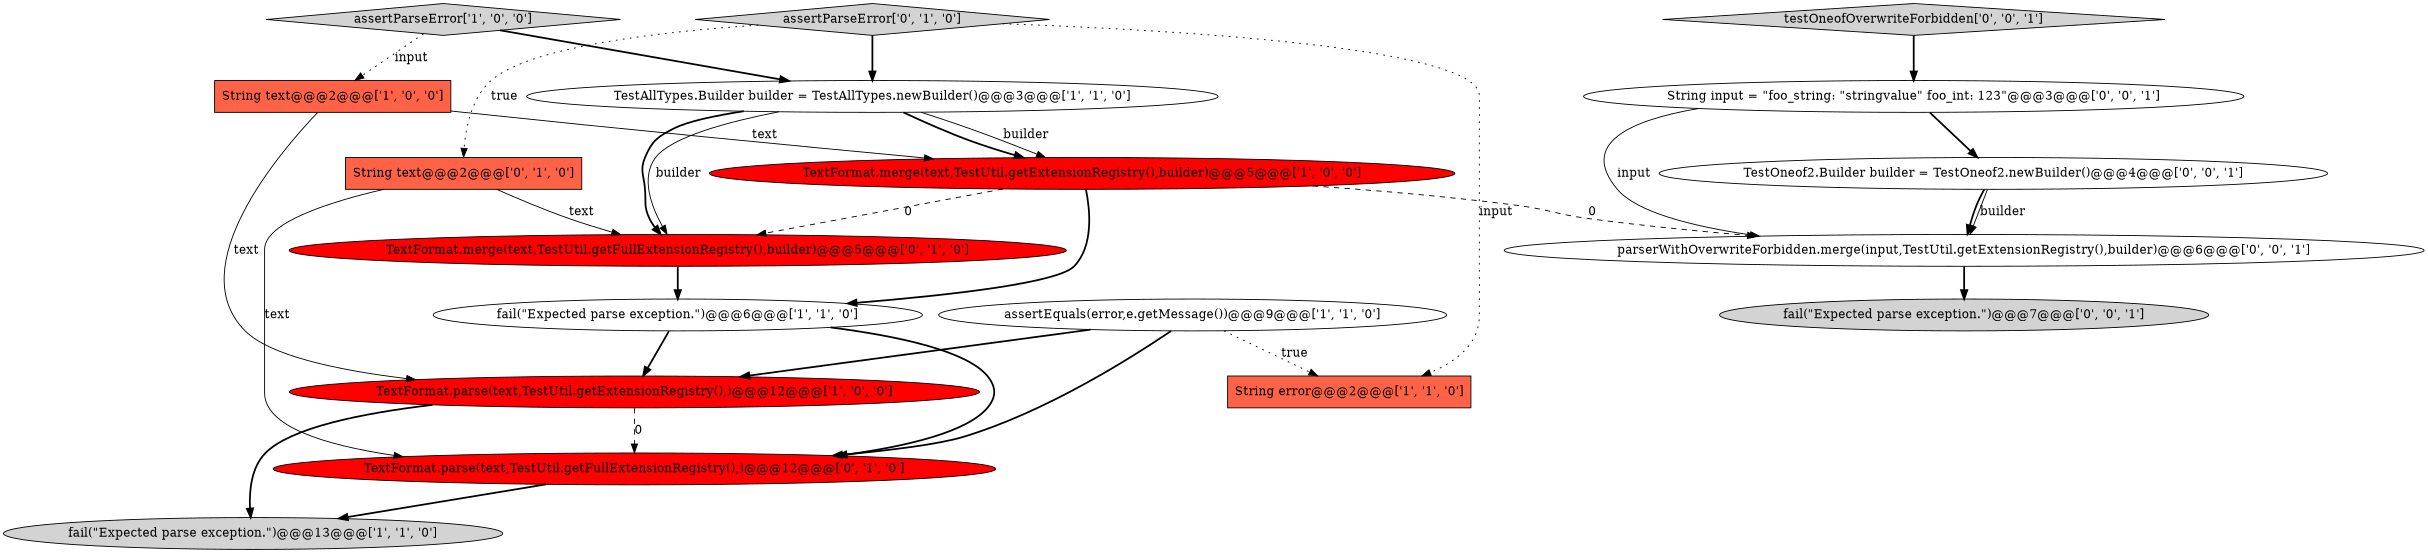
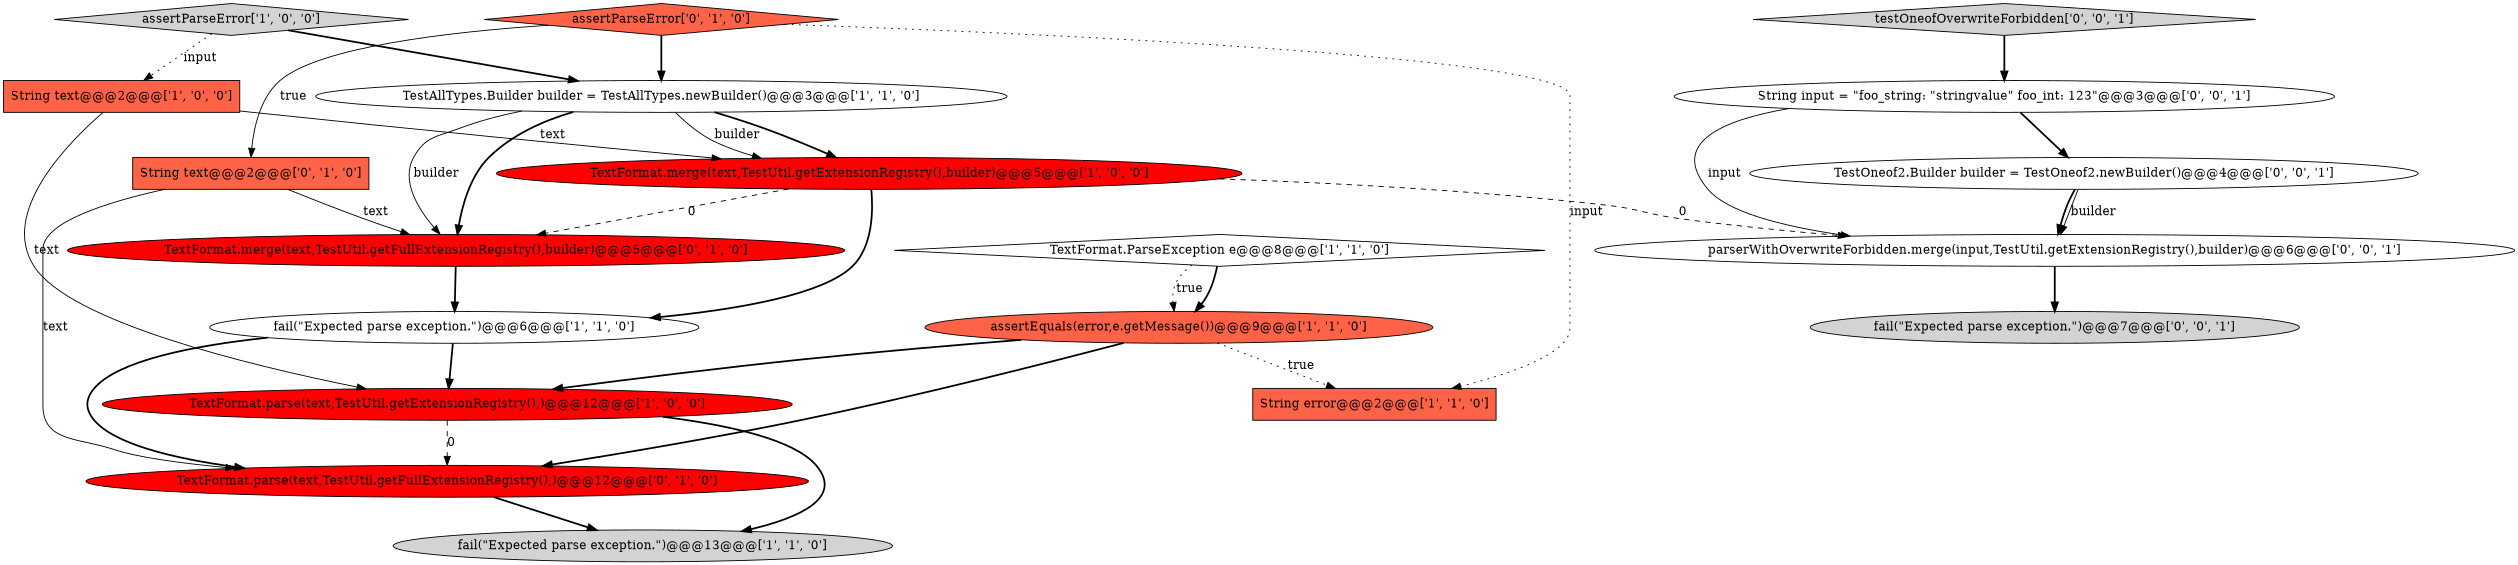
  digraph {
    node [fillcolor=white shape=ellipse style=filled]
    edge [style=bold]
-   n2 [label="assertEquals(error,e.getMessage())@@@9@@@['1', '1', '0']"]
+   n1 [label="TextFormat.ParseException e@@@8@@@['1', '1', '0']" shape=diamond]
+   n2 [fillcolor=tomato label="assertEquals(error,e.getMessage())@@@9@@@['1', '1', '0']"]
    n3 [fillcolor=red label="TextFormat.parse(text,TestUtil.getExtensionRegistry(),)@@@12@@@['1', '0', '0']"]
    n4 [fillcolor=red label="TextFormat.parse(text,TestUtil.getFullExtensionRegistry(),)@@@12@@@['0', '1', '0']"]
    n5 [fillcolor=tomato label="String error@@@2@@@['1', '1', '0']" shape=box]
    n6 [label="fail(\"Expected parse exception.\")@@@6@@@['1', '1', '0']"]
    n7 [fillcolor=lightgray label="fail(\"Expected parse exception.\")@@@13@@@['1', '1', '0']"]
    n8 [fillcolor=lightgray label="assertParseError['1', '0', '0']" shape=diamond]
    n9 [fillcolor=tomato label="String text@@@2@@@['1', '0', '0']" shape=box]
    n10 [label="TestAllTypes.Builder builder = TestAllTypes.newBuilder()@@@3@@@['1', '1', '0']"]
    n11 [fillcolor=red label="TextFormat.merge(text,TestUtil.getExtensionRegistry(),builder)@@@5@@@['1', '0', '0']"]
    n12 [fillcolor=red label="TextFormat.merge(text,TestUtil.getFullExtensionRegistry(),builder)@@@5@@@['0', '1', '0']"]
    n13 [label="parserWithOverwriteForbidden.merge(input,TestUtil.getExtensionRegistry(),builder)@@@6@@@['0', '0', '1']"]
    n14 [fillcolor=lightgray label="fail(\"Expected parse exception.\")@@@7@@@['0', '0', '1']"]
-   n15 [fillcolor=lightgray label="assertParseError['0', '1', '0']" shape=diamond]
+   n15 [fillcolor=tomato label="assertParseError['0', '1', '0']" shape=diamond]
    n16 [fillcolor=tomato label="String text@@@2@@@['0', '1', '0']" shape=box]
    n17 [fillcolor=lightgray label="testOneofOverwriteForbidden['0', '0', '1']" shape=diamond]
    n18 [label="String input = \"foo_string: \"stringvalue\" foo_int: 123\"@@@3@@@['0', '0', '1']"]
    n19 [label="TestOneof2.Builder builder = TestOneof2.newBuilder()@@@4@@@['0', '0', '1']"]
+   n1 -> n2
+   n1 -> n2 [label=true style=dotted]
    n2 -> n3
    n2 -> n4
    n2 -> n5 [label=true style=dotted]
    n3 -> n4 [label=0 style=dashed]
    n3 -> n7
    n4 -> n7
    n6 -> n3
    n6 -> n4
    n8 -> n9 [label=input style=dotted]
    n8 -> n10
    n9 -> n3 [label=text style=solid]
    n9 -> n11 [label=text style=solid]
    n10 -> n11
    n10 -> n11 [label=builder style=solid]
    n10 -> n12 [label=builder style=solid]
    n10 -> n12
    n11 -> n6
    n11 -> n12 [label=0 style=dashed]
    n11 -> n13 [label=0 style=dashed]
    n12 -> n6
    n13 -> n14
    n15 -> n5 [label=input style=dotted]
    n15 -> n10
-   n15 -> n16 [label=true style=dotted]
+   n15 -> n16 [label=true style=solid]
    n16 -> n4 [label=text style=solid]
    n16 -> n12 [label=text style=solid]
    n17 -> n18
    n18 -> n13 [label=input style=solid]
    n18 -> n19
    n19 -> n13
    n19 -> n13 [label=builder style=solid]
  }
